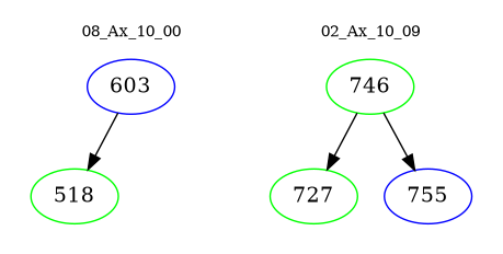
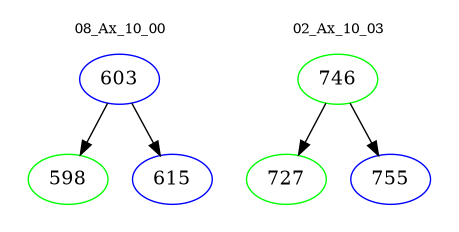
  digraph {
    node [color=blue]
    edge [color=black]
    n1 [label=603]
-   n2 [color=green label=518]
+   n2 [color=green label=598]
+   n3 [label=615]
    n4 [color=green label=746]
    n5 [color=green label=727]
    n6 [label=755]
    subgraph cluster_1 {
      color=white
      fontsize=10
      label="08_Ax_10_00"
      n1
      n2
+     n3
    }
    subgraph cluster_2 {
      color=white
      fontsize=10
-     label="02_Ax_10_09"
+     label="02_Ax_10_03"
      n4
      n5
      n6
    }
    n1 -> n2
+   n1 -> n3
    n4 -> n5
    n4 -> n6
  }
